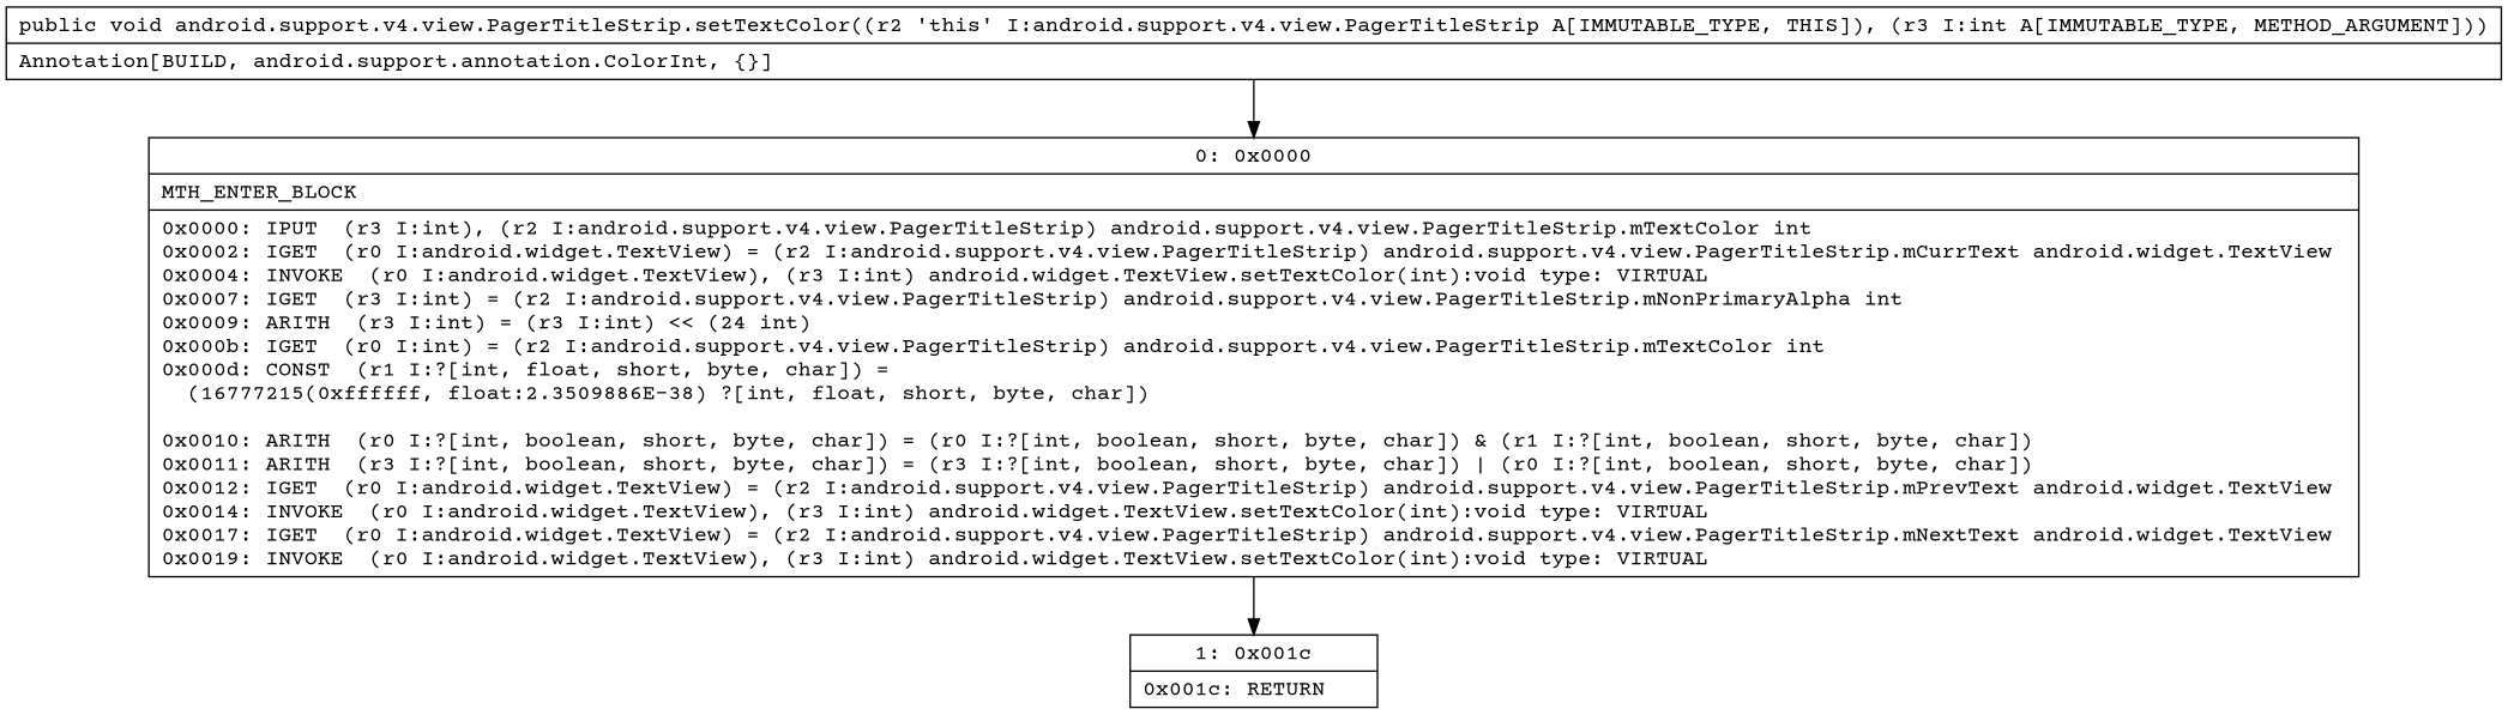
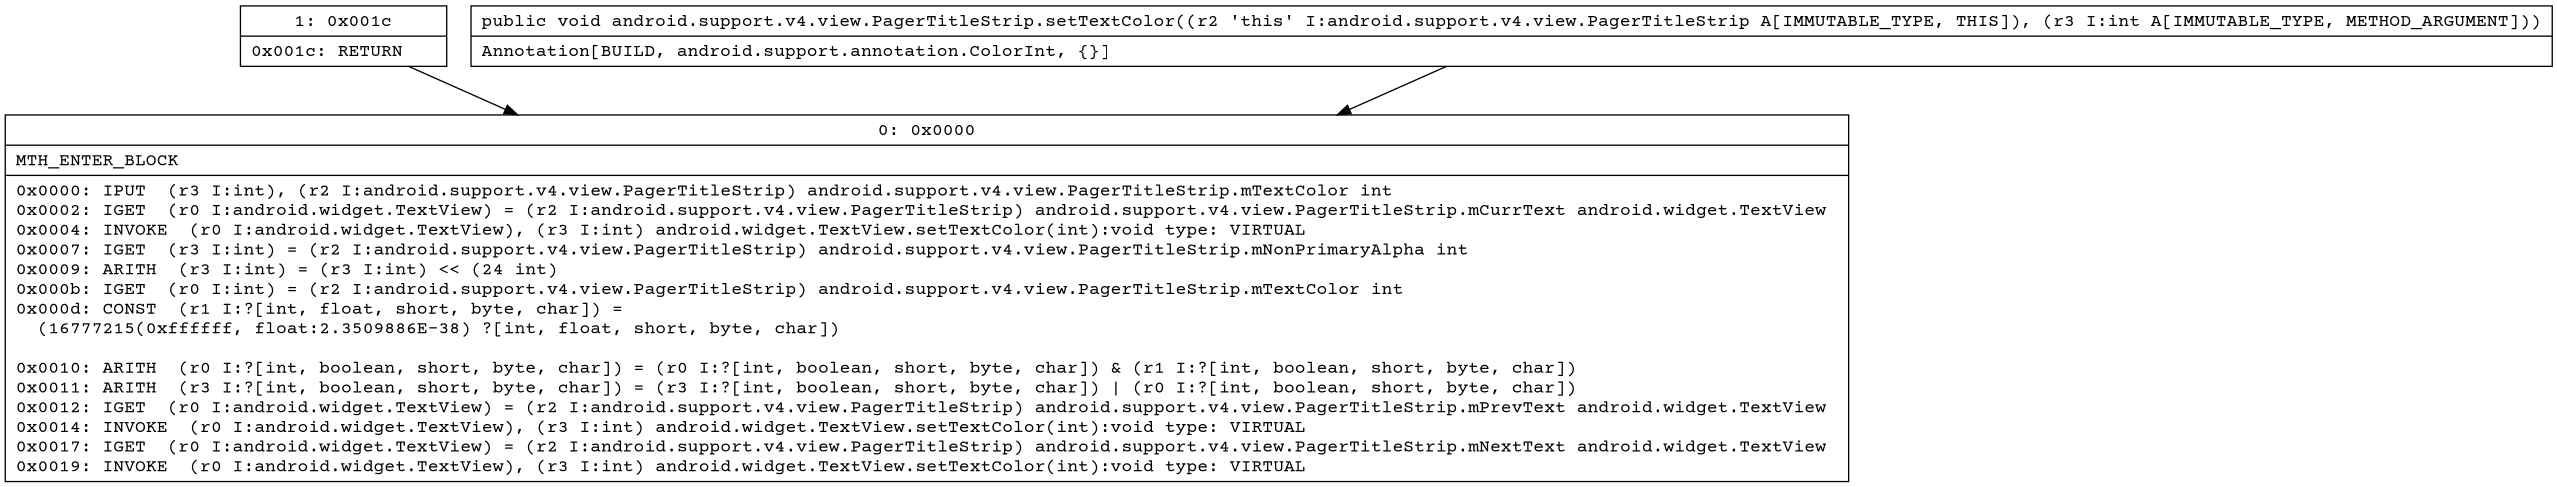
  digraph {
    fontname="Courier Prime"
    node [shape=record fontname="Courier Prime"]
    edge [fontname="Courier Prime"]
    n1 [label="{0\:\ 0x0000|MTH_ENTER_BLOCK\l|0x0000: IPUT  (r3 I:int), (r2 I:android.support.v4.view.PagerTitleStrip) android.support.v4.view.PagerTitleStrip.mTextColor int \l0x0002: IGET  (r0 I:android.widget.TextView) = (r2 I:android.support.v4.view.PagerTitleStrip) android.support.v4.view.PagerTitleStrip.mCurrText android.widget.TextView \l0x0004: INVOKE  (r0 I:android.widget.TextView), (r3 I:int) android.widget.TextView.setTextColor(int):void type: VIRTUAL \l0x0007: IGET  (r3 I:int) = (r2 I:android.support.v4.view.PagerTitleStrip) android.support.v4.view.PagerTitleStrip.mNonPrimaryAlpha int \l0x0009: ARITH  (r3 I:int) = (r3 I:int) \<\< (24 int) \l0x000b: IGET  (r0 I:int) = (r2 I:android.support.v4.view.PagerTitleStrip) android.support.v4.view.PagerTitleStrip.mTextColor int \l0x000d: CONST  (r1 I:?[int, float, short, byte, char]) = \l  (16777215(0xffffff, float:2.3509886E\-38) ?[int, float, short, byte, char])\l \l0x0010: ARITH  (r0 I:?[int, boolean, short, byte, char]) = (r0 I:?[int, boolean, short, byte, char]) & (r1 I:?[int, boolean, short, byte, char]) \l0x0011: ARITH  (r3 I:?[int, boolean, short, byte, char]) = (r3 I:?[int, boolean, short, byte, char]) \| (r0 I:?[int, boolean, short, byte, char]) \l0x0012: IGET  (r0 I:android.widget.TextView) = (r2 I:android.support.v4.view.PagerTitleStrip) android.support.v4.view.PagerTitleStrip.mPrevText android.widget.TextView \l0x0014: INVOKE  (r0 I:android.widget.TextView), (r3 I:int) android.widget.TextView.setTextColor(int):void type: VIRTUAL \l0x0017: IGET  (r0 I:android.widget.TextView) = (r2 I:android.support.v4.view.PagerTitleStrip) android.support.v4.view.PagerTitleStrip.mNextText android.widget.TextView \l0x0019: INVOKE  (r0 I:android.widget.TextView), (r3 I:int) android.widget.TextView.setTextColor(int):void type: VIRTUAL \l}"]
    n2 [label="{1\:\ 0x001c|0x001c: RETURN   \l}"]
    n3 [label="{public void android.support.v4.view.PagerTitleStrip.setTextColor((r2 'this' I:android.support.v4.view.PagerTitleStrip A[IMMUTABLE_TYPE, THIS]), (r3 I:int A[IMMUTABLE_TYPE, METHOD_ARGUMENT]))  | Annotation[BUILD, android.support.annotation.ColorInt, \{\}]\l}"]
-   n1 -> n2
+   n2 -> n1
    n3 -> n1
  }
